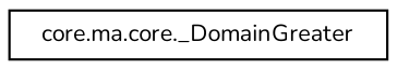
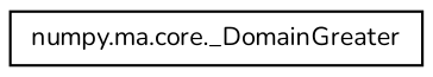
  digraph {
    rankdir=LR
    fontname=Nunito
-   n1 [color=black fillcolor=white fontname=Nunito fontsize=10 height=0.2 label="core.ma.core._DomainGreater" shape=record style=filled width=0.4]
+   n1 [color=black fillcolor=white fontname=Nunito fontsize=10 height=0.2 label="numpy.ma.core._DomainGreater" shape=record style=filled width=0.4]
  }
